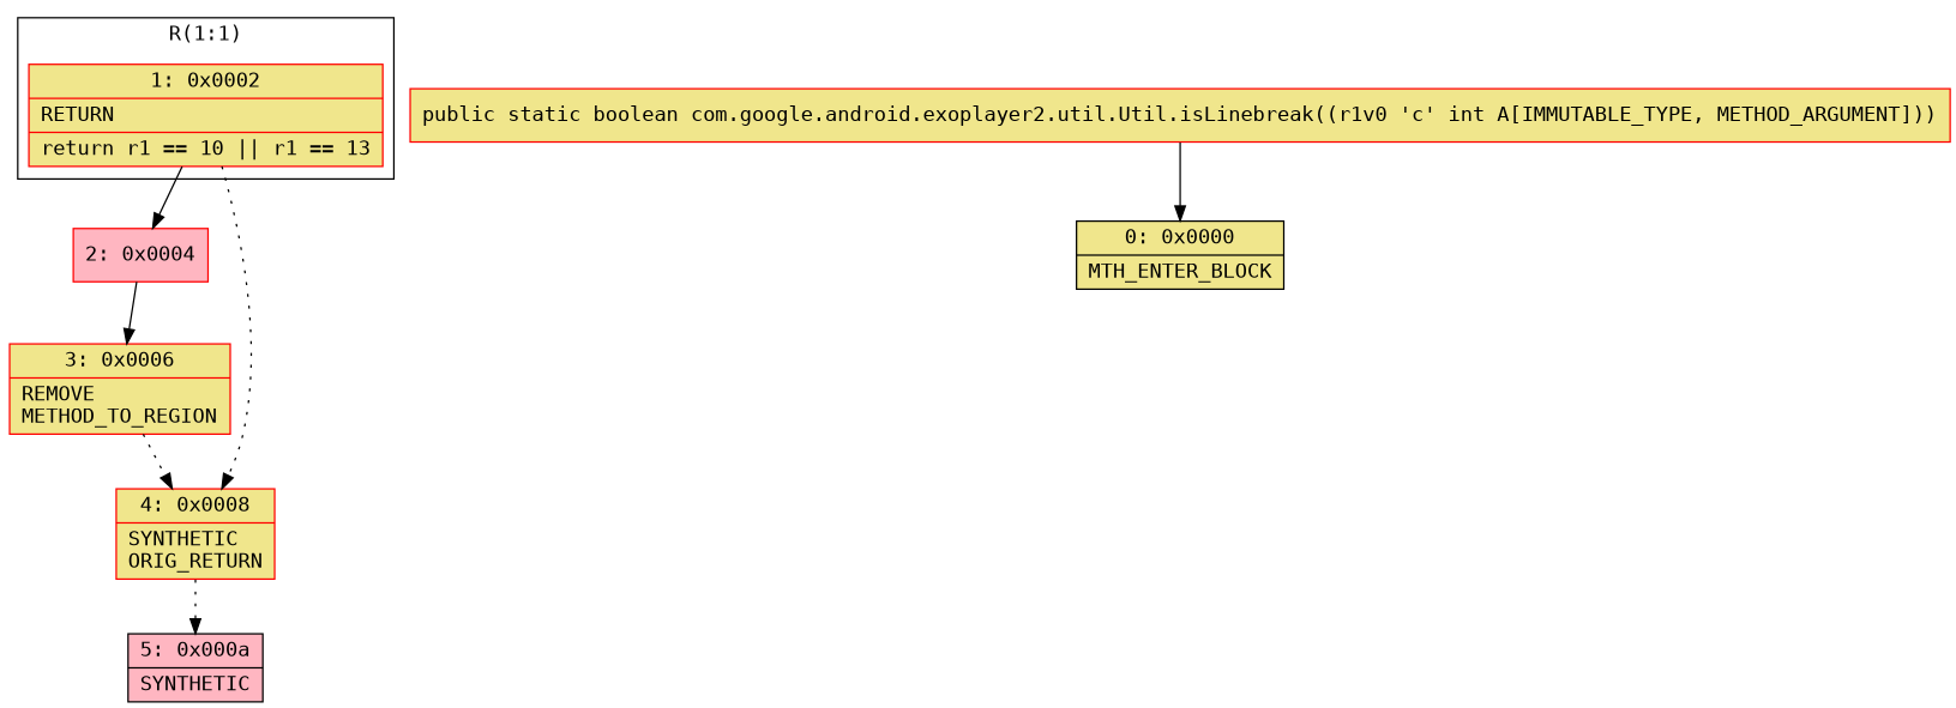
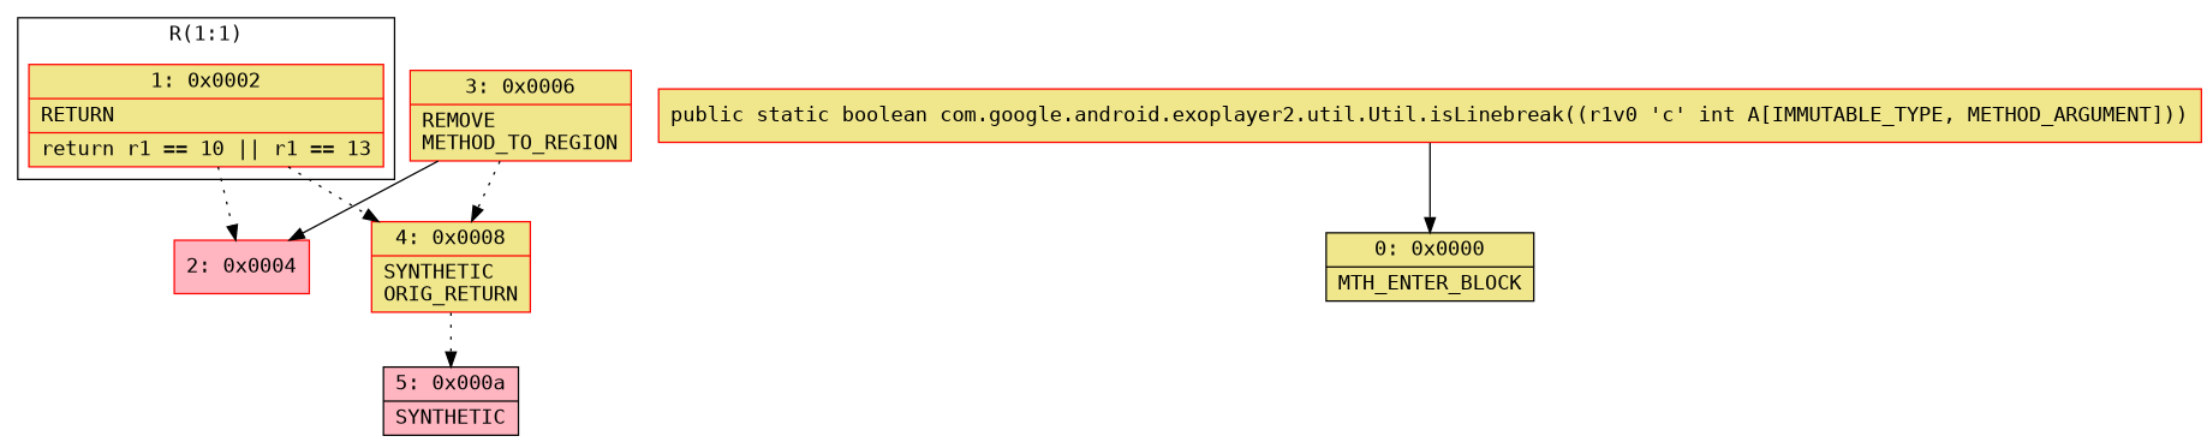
  digraph {
    fontname="DejaVu Sans Mono"
    node [color=red fillcolor=khaki fontname="DejaVu Sans Mono" shape=record style=filled]
    edge [fontname="DejaVu Sans Mono" style=solid]
    n1 [label="{1\:\ 0x0002|RETURN\l|return r1 == 10 \|\| r1 == 13\l}"]
    n2 [fillcolor=lightpink label="{2\:\ 0x0004}"]
    n3 [label="{4\:\ 0x0008|SYNTHETIC\lORIG_RETURN\l}"]
    n4 [label="{3\:\ 0x0006|REMOVE\lMETHOD_TO_REGION\l}"]
    n5 [color=black fillcolor=lightpink label="{5\:\ 0x000a|SYNTHETIC\l}"]
    n6 [color=black label="{0\:\ 0x0000|MTH_ENTER_BLOCK\l}"]
    n7 [label="{public static boolean com.google.android.exoplayer2.util.Util.isLinebreak((r1v0 'c' int A[IMMUTABLE_TYPE, METHOD_ARGUMENT])) }"]
    subgraph cluster_1 {
      label="R(1:1)"
      n1
    }
-   n1 -> n2
+   n1 -> n2 [style=dotted]
    n1 -> n3 [style=dotted]
-   n2 -> n4
+   n4 -> n2
    n3 -> n5 [style=dotted]
    n4 -> n3 [style=dotted]
    n7 -> n6
  }
